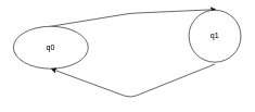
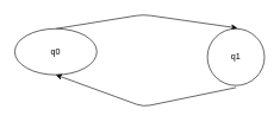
  <mxCell id="0" />
  <mxCell id="1" parent="0" />
  <mxCell id="2" style="edgeStyle=none;html=1;entryX=0.519;entryY=0.106;entryDx=0;entryDy=0;entryPerimeter=0;exitX=0.5;exitY=0;exitDx=0;exitDy=0;" edge="1" parent="1" source="3" target="5"><mxGeometry relative="1" as="geometry"><Array as="points"><mxPoint x="200" y="20" /></Array></mxGeometry></mxCell>
  <mxCell id="3" value="q0" style="ellipse;whiteSpace=wrap;html=1;" vertex="1" parent="1"><mxGeometry x="20" y="40" width="115" height="65" as="geometry" /></mxCell>
  <mxCell id="4" style="edgeStyle=none;html=1;entryX=0.5;entryY=1;entryDx=0;entryDy=0;exitX=0.5;exitY=0.913;exitDx=0;exitDy=0;exitPerimeter=0;" edge="1" parent="1" source="5" target="3"><mxGeometry relative="1" as="geometry"><Array as="points"><mxPoint x="200" y="150" /></Array></mxGeometry></mxCell>
- <mxCell id="5" value="q1" style="ellipse;whiteSpace=wrap;html=1;perimeterSpacing=12;fillStyle=auto;" vertex="1" parent="1"><mxGeometry x="290" y="15" width="80" height="80" as="geometry" /></mxCell>
+ <mxCell id="5" value="q1" style="ellipse;whiteSpace=wrap;html=1;perimeterSpacing=12;fillStyle=auto;" vertex="1" parent="1"><mxGeometry x="290" y="40" width="80" height="80" as="geometry" /></mxCell>
